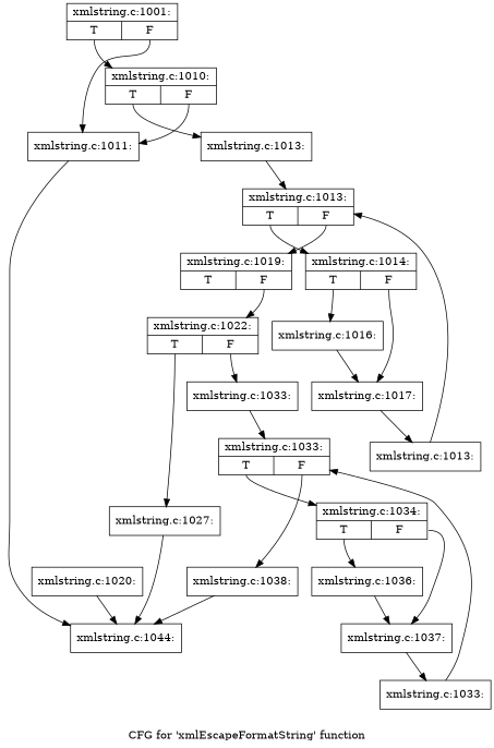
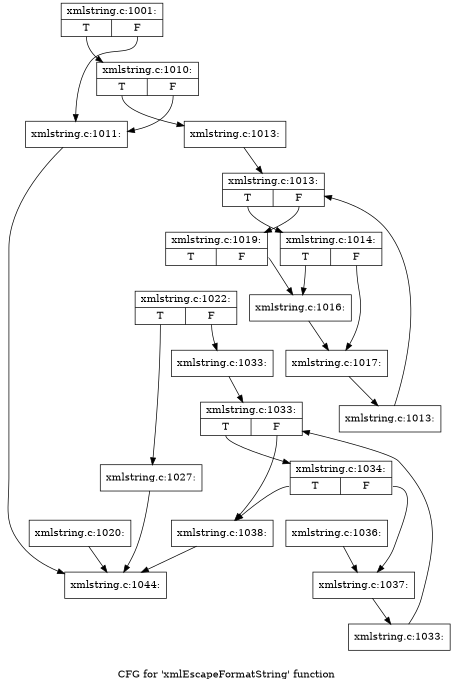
  digraph {
    label="CFG for 'xmlEscapeFormatString' function"
    node [shape=record]
    n1 [label="{xmlstring.c:1001:|{<s0>T|<s1>F}}"]
    n2 [label="{xmlstring.c:1010:|{<s0>T|<s1>F}}"]
    n3 [label="{xmlstring.c:1011:}"]
    n4 [label="{xmlstring.c:1013:}"]
    n5 [label="{xmlstring.c:1044:}"]
    n6 [label="{xmlstring.c:1013:|{<s0>T|<s1>F}}"]
    n7 [label="{xmlstring.c:1014:|{<s0>T|<s1>F}}"]
    n8 [label="{xmlstring.c:1019:|{<s0>T|<s1>F}}"]
    n9 [label="{xmlstring.c:1016:}"]
    n10 [label="{xmlstring.c:1017:}"]
    n11 [label="{xmlstring.c:1022:|{<s0>T|<s1>F}}"]
    n12 [label="{xmlstring.c:1013:}"]
    n13 [label="{xmlstring.c:1020:}"]
    n14 [label="{xmlstring.c:1027:}"]
    n15 [label="{xmlstring.c:1033:}"]
    n16 [label="{xmlstring.c:1033:|{<s0>T|<s1>F}}"]
    n17 [label="{xmlstring.c:1034:|{<s0>T|<s1>F}}"]
    n18 [label="{xmlstring.c:1038:}"]
    n19 [label="{xmlstring.c:1036:}"]
    n20 [label="{xmlstring.c:1037:}"]
    n21 [label="{xmlstring.c:1033:}"]
    n1 -> n2 [tailport=s0]
    n1 -> n3 [tailport=s1]
    n2 -> n3 [tailport=s1]
    n2 -> n4 [tailport=s0]
    n3 -> n5
    n4 -> n6
    n6 -> n7 [tailport=s0]
    n6 -> n8 [tailport=s1]
    n7 -> n9 [tailport=s0]
    n7 -> n10 [tailport=s1]
-   n8 -> n11 [tailport=s1]
+   n8 -> n9 [tailport=s1]
    n9 -> n10
    n10 -> n12
    n11 -> n14 [tailport=s0]
    n11 -> n15 [tailport=s1]
    n12 -> n6
    n13 -> n5
    n14 -> n5
    n15 -> n16
    n16 -> n17 [tailport=s0]
    n16 -> n18 [tailport=s1]
-   n17 -> n19 [tailport=s0]
+   n17 -> n18 [tailport=s0]
    n17 -> n20 [tailport=s1]
    n18 -> n5
    n19 -> n20
    n20 -> n21
    n21 -> n16
  }
